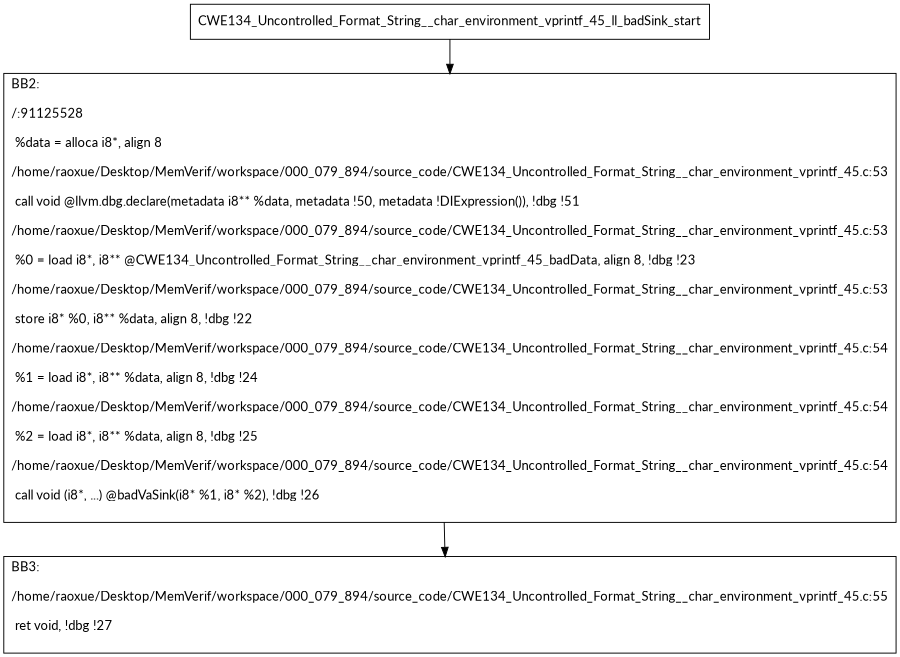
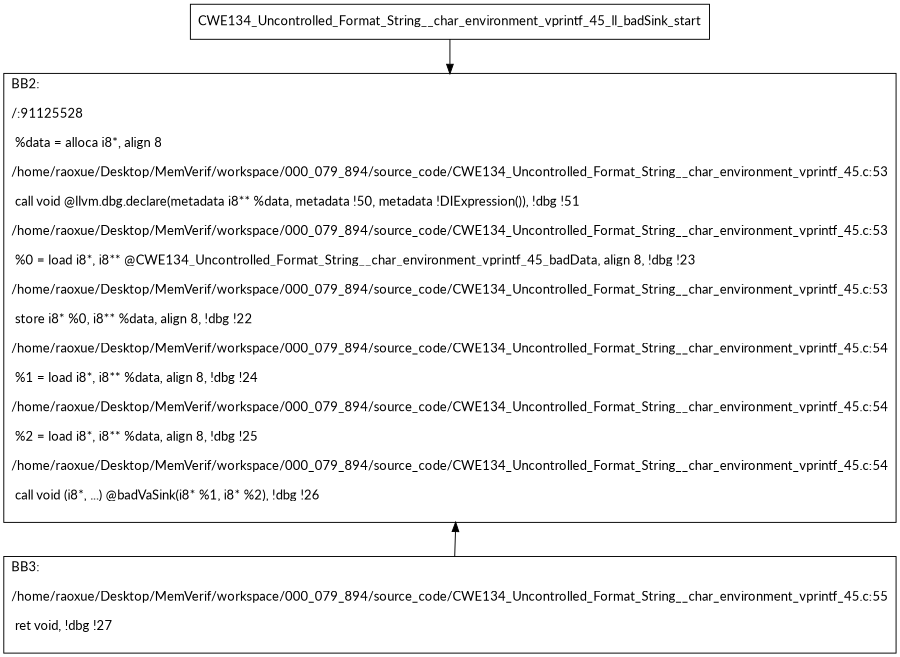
  digraph {
    fontname=Lato
    node [shape=record fontname=Lato]
    edge [fontname=Lato]
    n1 [label="{CWE134_Uncontrolled_Format_String__char_environment_vprintf_45_ll_badSink_start}"]
    n2 [label="{BB2:\l\l/:91125528\l\n  %data = alloca i8*, align 8\l\n/home/raoxue/Desktop/MemVerif/workspace/000_079_894/source_code/CWE134_Uncontrolled_Format_String__char_environment_vprintf_45.c:53\l\n  call void @llvm.dbg.declare(metadata i8** %data, metadata !50, metadata !DIExpression()), !dbg !51\l\n/home/raoxue/Desktop/MemVerif/workspace/000_079_894/source_code/CWE134_Uncontrolled_Format_String__char_environment_vprintf_45.c:53\l\n  %0 = load i8*, i8** @CWE134_Uncontrolled_Format_String__char_environment_vprintf_45_badData, align 8, !dbg !23\l\n/home/raoxue/Desktop/MemVerif/workspace/000_079_894/source_code/CWE134_Uncontrolled_Format_String__char_environment_vprintf_45.c:53\l\n  store i8* %0, i8** %data, align 8, !dbg !22\l\n/home/raoxue/Desktop/MemVerif/workspace/000_079_894/source_code/CWE134_Uncontrolled_Format_String__char_environment_vprintf_45.c:54\l\n  %1 = load i8*, i8** %data, align 8, !dbg !24\l\n/home/raoxue/Desktop/MemVerif/workspace/000_079_894/source_code/CWE134_Uncontrolled_Format_String__char_environment_vprintf_45.c:54\l\n  %2 = load i8*, i8** %data, align 8, !dbg !25\l\n/home/raoxue/Desktop/MemVerif/workspace/000_079_894/source_code/CWE134_Uncontrolled_Format_String__char_environment_vprintf_45.c:54\l\n  call void (i8*, ...) @badVaSink(i8* %1, i8* %2), !dbg !26\l\n}"]
    n3 [label="{BB3:\l\l/home/raoxue/Desktop/MemVerif/workspace/000_079_894/source_code/CWE134_Uncontrolled_Format_String__char_environment_vprintf_45.c:55\l\n  ret void, !dbg !27\l\n}"]
    n1 -> n2
-   n2 -> n3
+   n3 -> n2
  }
